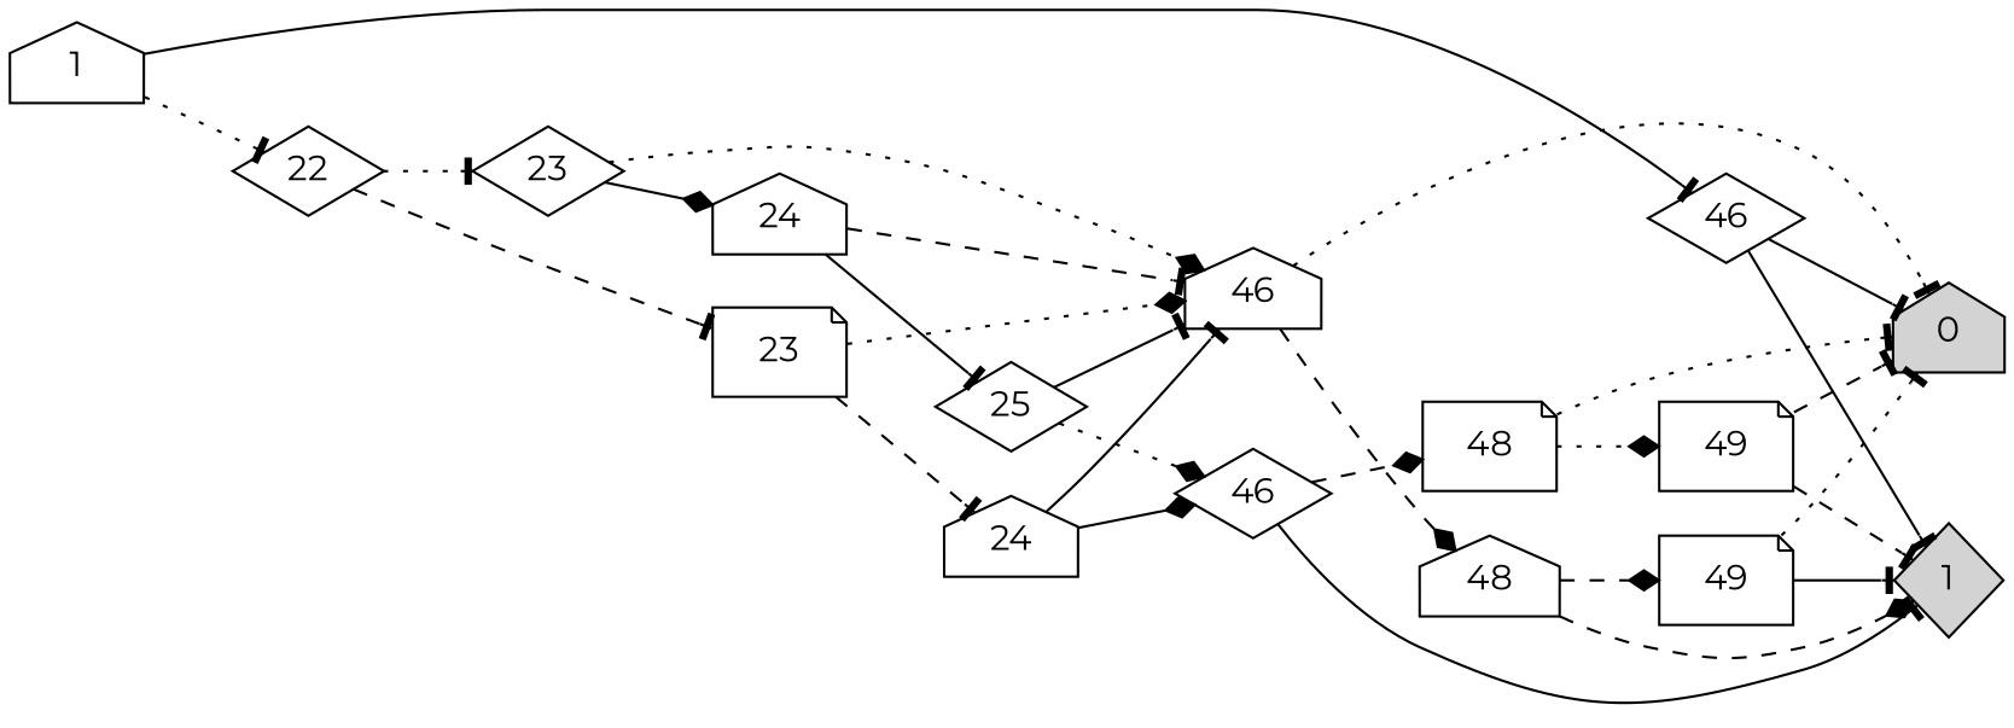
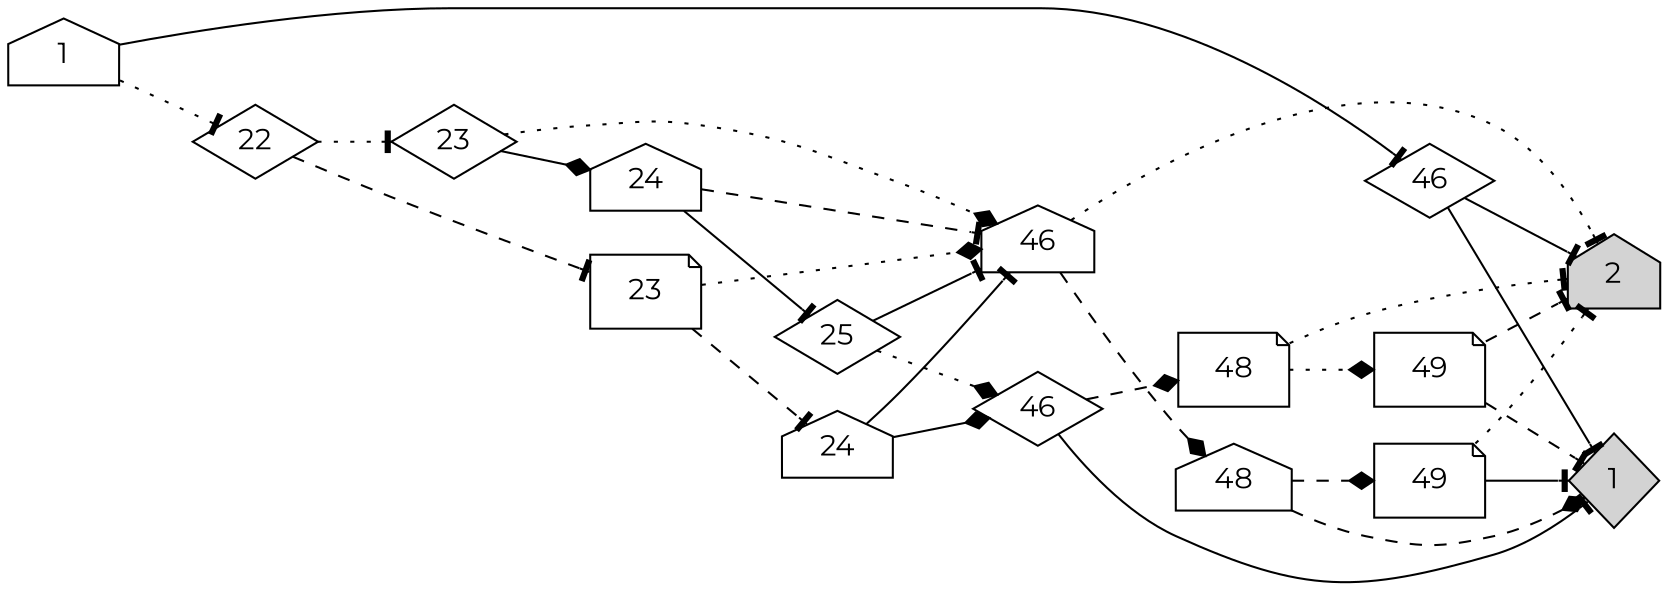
  digraph {
    rankdir=LR
    fontname=Montserrat
    node [shape=house fontname=Montserrat]
    edge [style=solid arrowhead=tee fontname=Montserrat]
-   n1 [height=0.3 label=0 style=filled width=0.3]
+   n1 [height=0.3 label=2 style=filled width=0.3]
    n2 [height=0.3 label=1 shape=diamond style=filled width=0.3]
    n3 [label=1]
    n4 [label=22 shape=diamond]
    n5 [label=46 shape=diamond]
    n6 [label=23 shape=diamond]
    n7 [label=23 shape=note]
    n8 [label=24]
    n9 [label=46]
    n10 [label=24]
    n11 [label=25 shape=diamond]
    n12 [label=48]
    n13 [label=46 shape=diamond]
    n14 [label=48 shape=note]
    n15 [label=49 shape=note]
    n16 [label=49 shape=note]
    n3 -> n4 [style=dotted]
    n3 -> n5
    n4 -> n6 [style=dotted]
    n4 -> n7 [style=dashed]
    n5 -> n1
    n5 -> n2
    n6 -> n8 [arrowhead=diamond]
    n6 -> n9 [style=dotted arrowhead=diamond]
    n7 -> n9 [style=dotted arrowhead=diamond]
    n7 -> n10 [style=dashed]
    n8 -> n9 [style=dashed]
    n8 -> n11
    n9 -> n1 [style=dotted]
    n9 -> n12 [style=dashed arrowhead=diamond]
    n10 -> n9
    n10 -> n13 [arrowhead=diamond]
    n11 -> n9
    n11 -> n13 [style=dotted arrowhead=diamond]
    n12 -> n2 [style=dashed arrowhead=diamond]
    n12 -> n15 [style=dashed arrowhead=diamond]
    n13 -> n2
    n13 -> n14 [style=dashed arrowhead=diamond]
    n14 -> n1 [style=dotted]
    n14 -> n16 [style=dotted arrowhead=diamond]
    n15 -> n1 [style=dotted]
    n15 -> n2
    n16 -> n1 [style=dashed]
    n16 -> n2 [style=dashed]
  }
